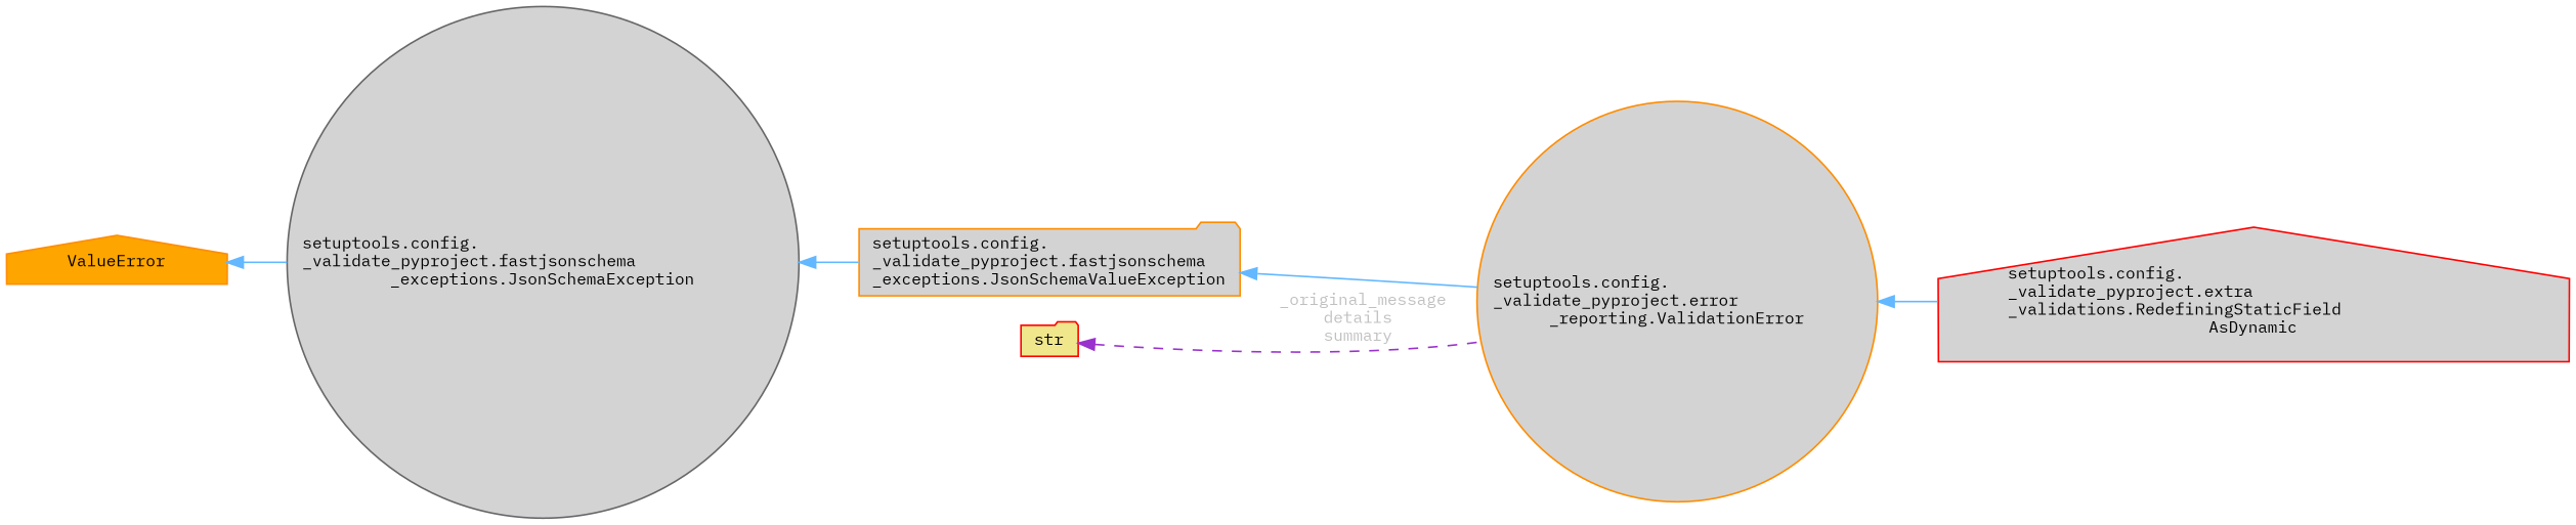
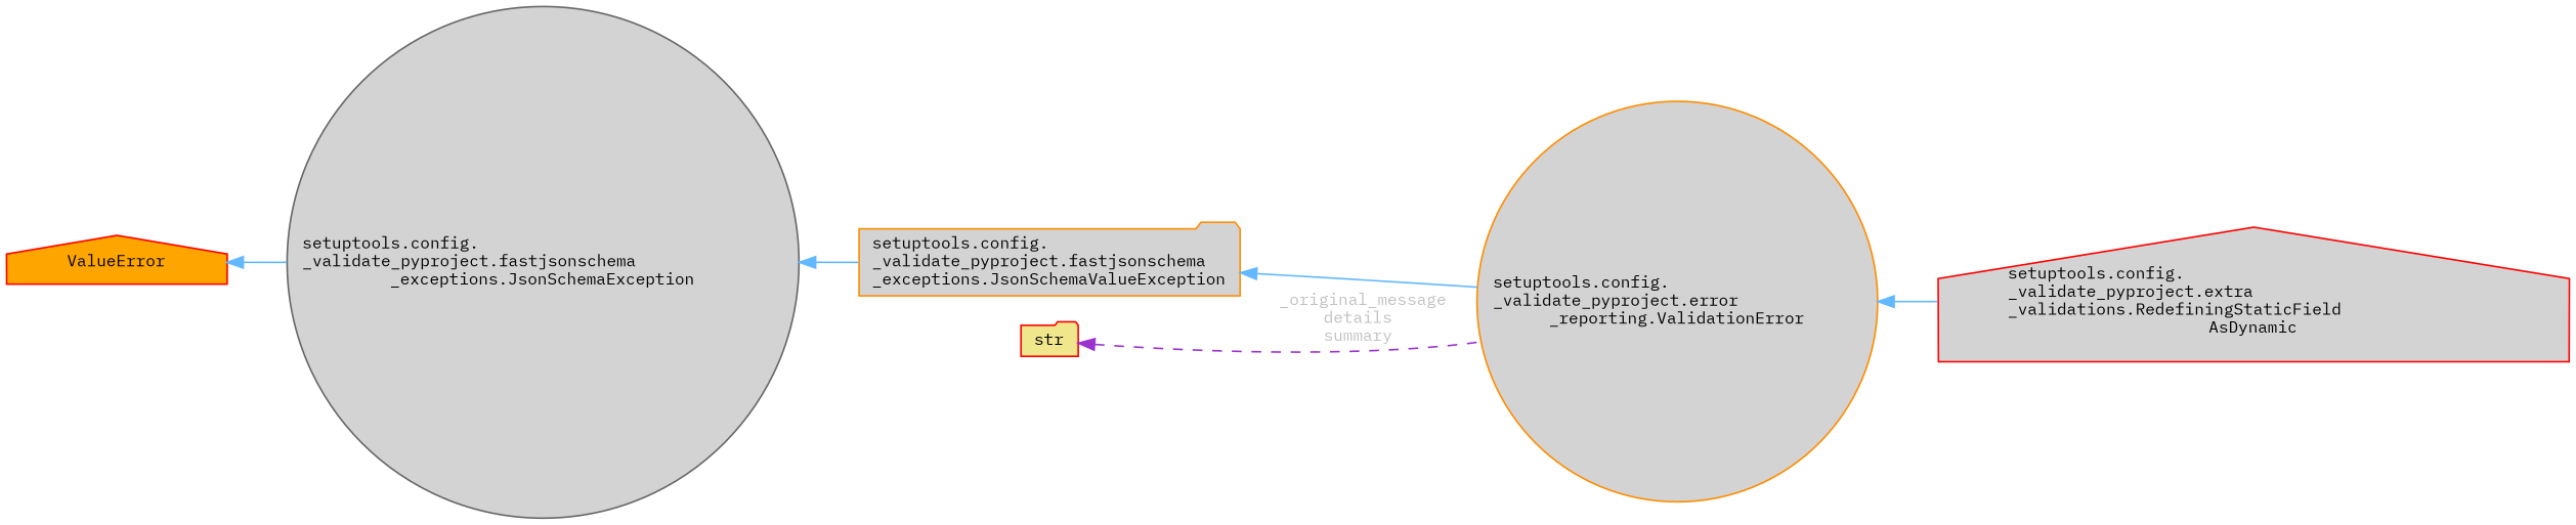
  digraph {
    rankdir=LR
    fontname="IBM Plex Mono"
    node [color=darkorange fillcolor=lightgrey fontname="IBM Plex Mono" fontsize=10 shape=house style=filled]
    edge [color=steelblue1 dir=back fontname="IBM Plex Mono" fontsize=10 labelfontname=Helvetica labelfontsize=10 style=solid]
    n1 [color=red fontcolor=black height=0.2 label="setuptools.config.\l_validate_pyproject.extra\l_validations.RedefiningStaticField\lAsDynamic" width=0.4]
    n2 [height=0.2 label="setuptools.config.\l_validate_pyproject.error\l_reporting.ValidationError" shape=circle width=0.4]
    n3 [height=0.2 label="setuptools.config.\l_validate_pyproject.fastjsonschema\l_exceptions.JsonSchemaValueException" shape=folder width=0.4]
    n4 [color=gray40 height=0.2 label="setuptools.config.\l_validate_pyproject.fastjsonschema\l_exceptions.JsonSchemaException" shape=circle width=0.4]
-   n5 [fillcolor=orange height=0.2 label=ValueError width=0.4]
+   n5 [color=red fillcolor=orange height=0.2 label=ValueError width=0.4]
    n6 [color=red fillcolor=khaki height=0.2 label=str shape=folder width=0.4]
    n2 -> n1
    n3 -> n2
    n4 -> n3
    n5 -> n4
    n6 -> n2 [color=darkorchid3 fontcolor=grey label=" _original_message\ndetails\nsummary" style=dashed]
  }
